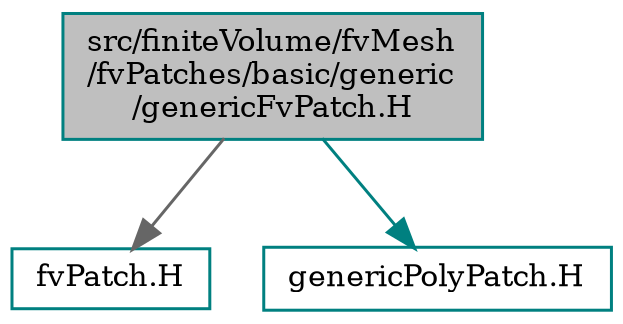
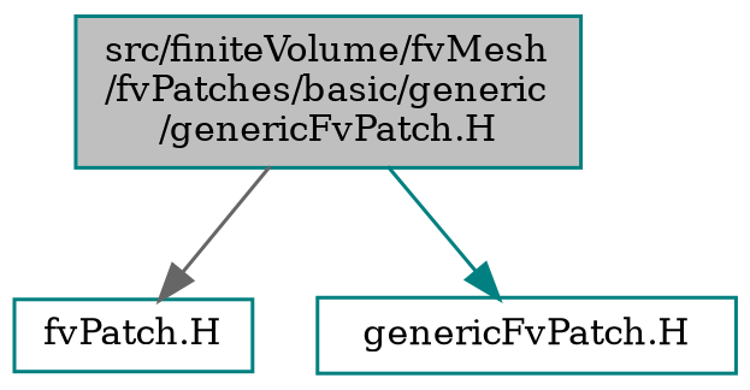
  digraph {
    fontname="DejaVu Serif"
    node [color=teal fontname="DejaVu Serif" fontsize=10 shape=record]
    edge [fontname="DejaVu Serif" fontsize=10 labelfontname=Helvetica labelfontsize=10 style=solid]
    n1 [fillcolor=grey75 fontcolor=black height=0.2 label="src/finiteVolume/fvMesh\l/fvPatches/basic/generic\l/genericFvPatch.H" style=filled width=0.4]
    n2 [height=0.2 label="fvPatch.H" width=0.4]
-   n3 [height=0.2 label="genericPolyPatch.H" width=0.4]
+   n3 [height=0.2 label="genericFvPatch.H" width=0.4]
    n1 -> n2 [color=gray40]
    n1 -> n3 [color=teal]
  }
